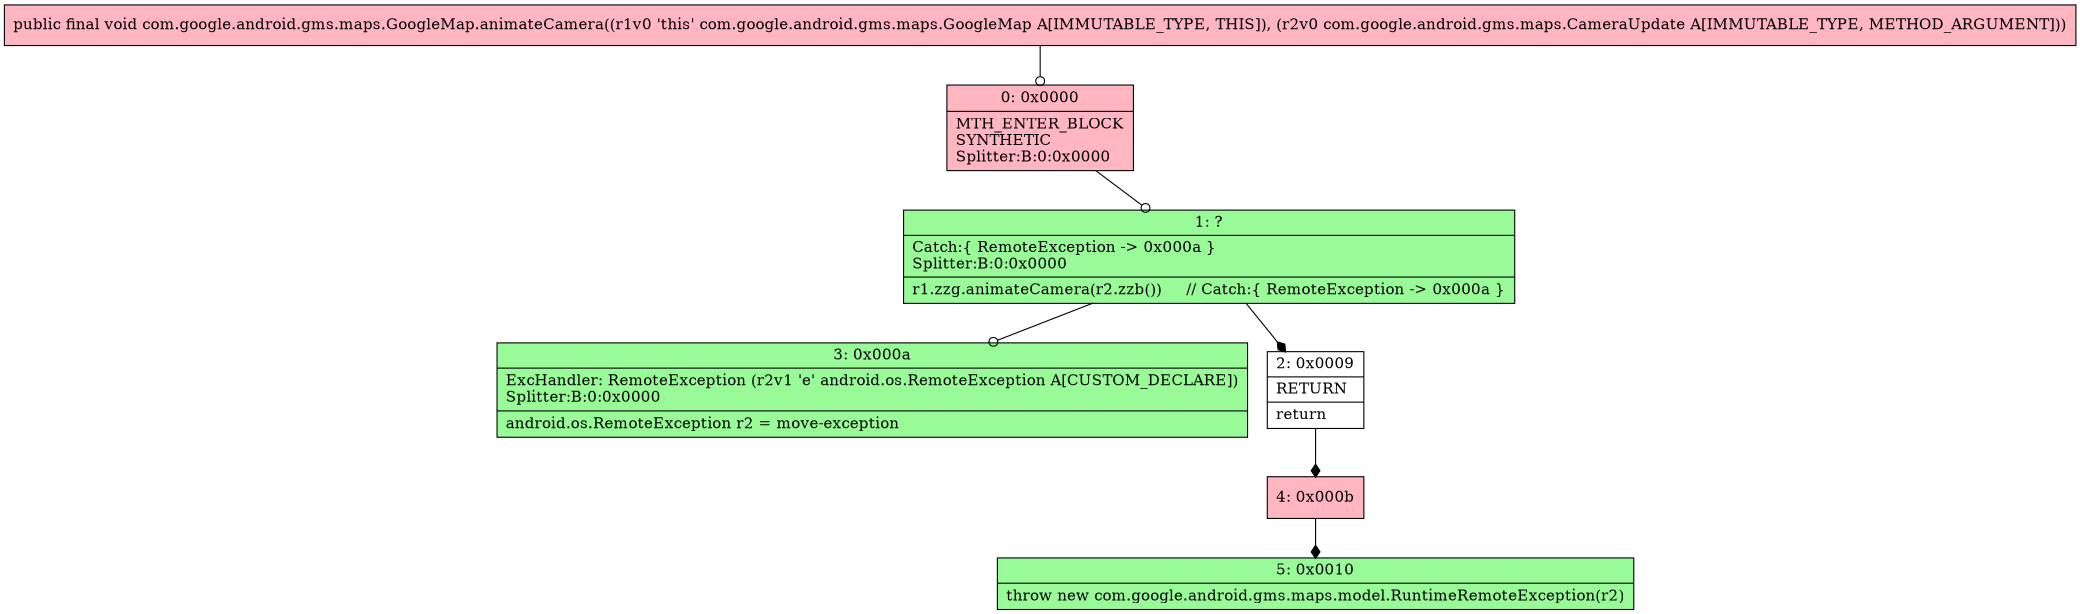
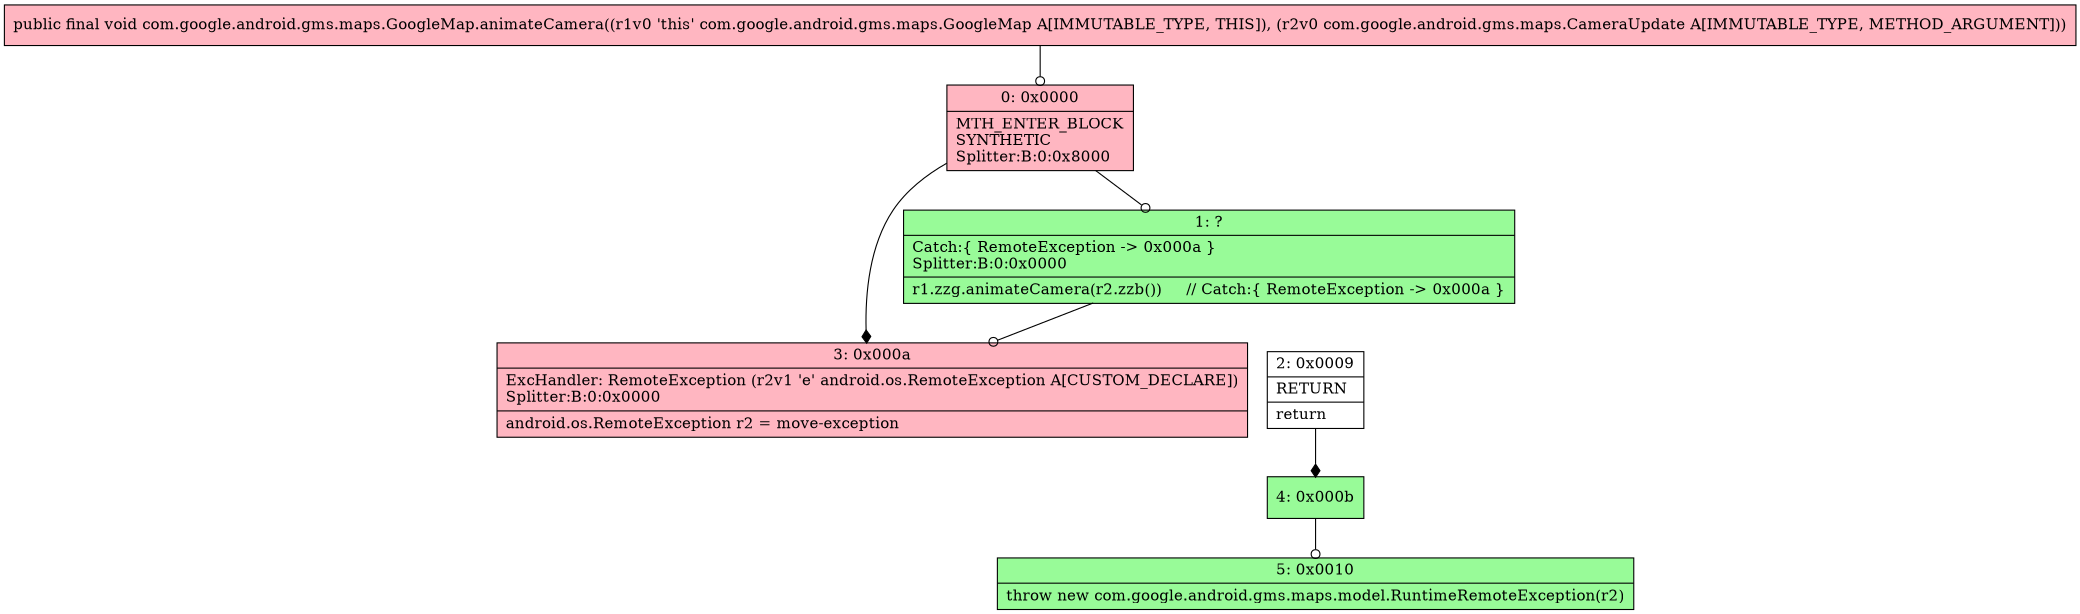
  digraph {
    node [fillcolor=palegreen shape=record style=filled]
    edge [arrowhead=odot]
-   n1 [fillcolor=lightpink label="{0\:\ 0x0000|MTH_ENTER_BLOCK\lSYNTHETIC\lSplitter:B:0:0x0000\l}"]
+   n1 [fillcolor=lightpink label="{0\:\ 0x0000|MTH_ENTER_BLOCK\lSYNTHETIC\lSplitter:B:0:0x8000\l}"]
    n2 [label="{1\:\ ?|Catch:\{ RemoteException \-\> 0x000a \}\lSplitter:B:0:0x0000\l|r1.zzg.animateCamera(r2.zzb())     \/\/ Catch:\{ RemoteException \-\> 0x000a \}\l}"]
-   n3 [label="{3\:\ 0x000a|ExcHandler: RemoteException (r2v1 'e' android.os.RemoteException A[CUSTOM_DECLARE])\lSplitter:B:0:0x0000\l|android.os.RemoteException r2 = move\-exception\l}"]
+   n3 [fillcolor=lightpink label="{3\:\ 0x000a|ExcHandler: RemoteException (r2v1 'e' android.os.RemoteException A[CUSTOM_DECLARE])\lSplitter:B:0:0x0000\l|android.os.RemoteException r2 = move\-exception\l}"]
    n4 [fillcolor=white label="{2\:\ 0x0009|RETURN\l|return\l}"]
-   n5 [fillcolor=lightpink label="{4\:\ 0x000b}"]
+   n5 [label="{4\:\ 0x000b}"]
    n6 [label="{5\:\ 0x0010|throw new com.google.android.gms.maps.model.RuntimeRemoteException(r2)\l}"]
    n7 [fillcolor=lightpink label="{public final void com.google.android.gms.maps.GoogleMap.animateCamera((r1v0 'this' com.google.android.gms.maps.GoogleMap A[IMMUTABLE_TYPE, THIS]), (r2v0 com.google.android.gms.maps.CameraUpdate A[IMMUTABLE_TYPE, METHOD_ARGUMENT])) }"]
    n1 -> n2
+   n1 -> n3 [arrowhead=diamond]
    n2 -> n3
-   n2 -> n4 [arrowhead=diamond]
    n4 -> n5 [arrowhead=diamond]
-   n5 -> n6 [arrowhead=diamond]
+   n5 -> n6
    n7 -> n1
  }
